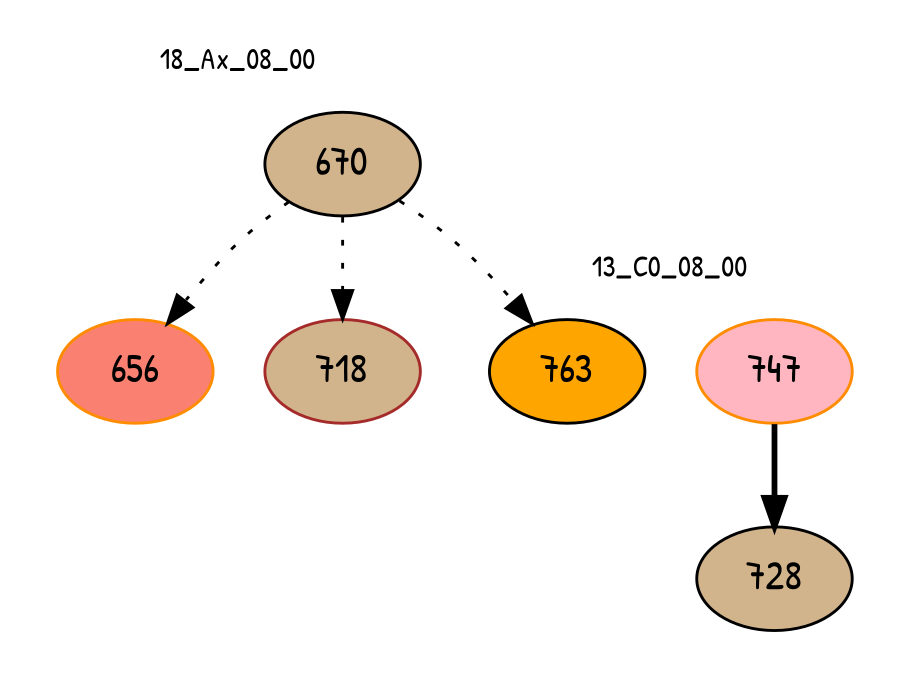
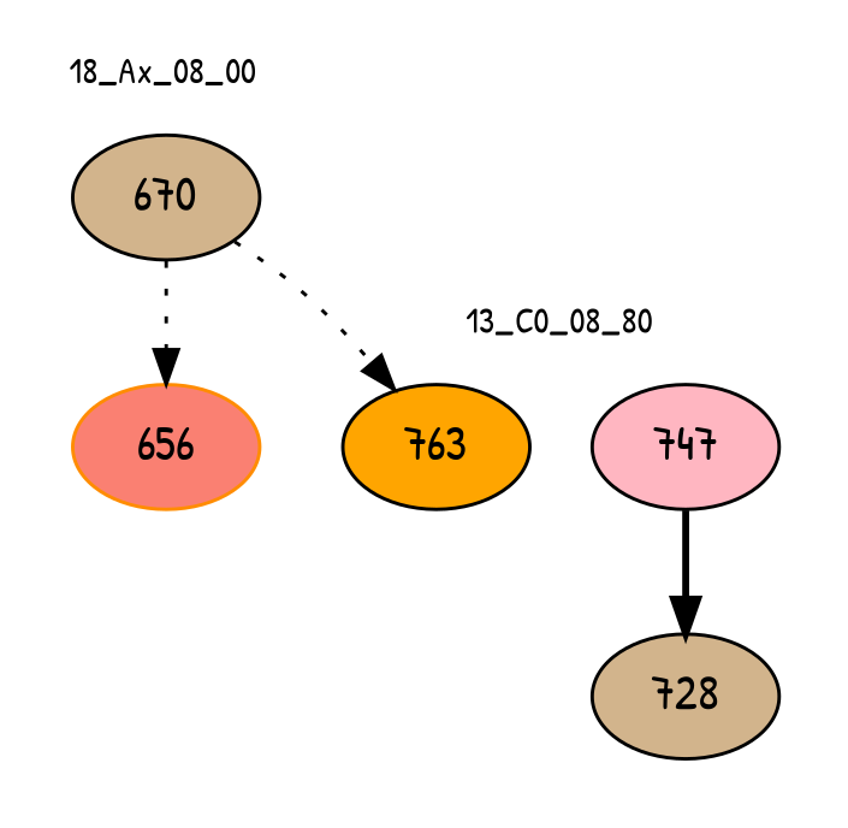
  digraph {
    fontname="Patrick Hand"
    node [color=black fillcolor=tan fontname="Patrick Hand" style=filled]
    edge [color=black fontname="Patrick Hand" style=dotted]
    n1 [label=670]
    n2 [color=darkorange fillcolor=salmon label=656]
-   n3 [color=brown label=718]
-   n4 [color=darkorange fillcolor=lightpink label=747]
+   n4 [fillcolor=lightpink label=747]
    n5 [label=728]
    n6 [fillcolor=orange label=763]
    subgraph cluster_1 {
      color=white
      fontsize=10
      label="18_Ax_08_00"
      n1
      n2
-     n3
    }
    subgraph cluster_2 {
      color=white
      fontsize=10
-     label="13_C0_08_00"
+     label="13_C0_08_80"
      n4
      n5
      n6
    }
    n1 -> n2
-   n1 -> n3
    n1 -> n6
    n4 -> n5 [style=bold]
  }
